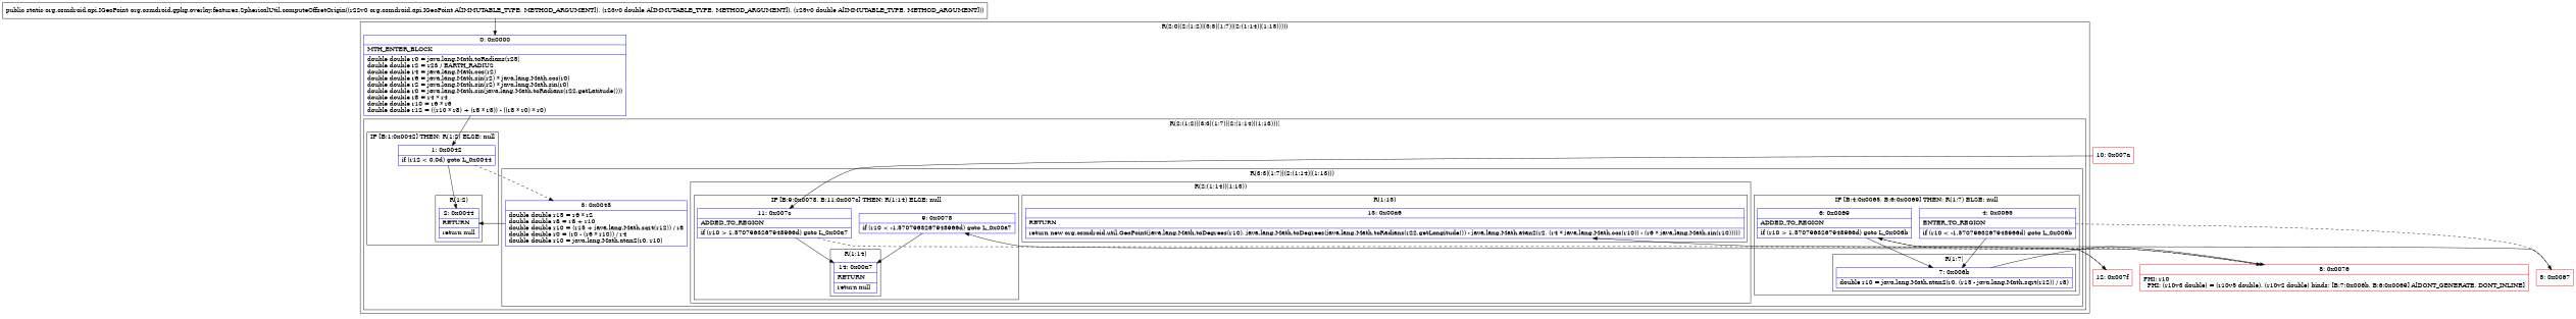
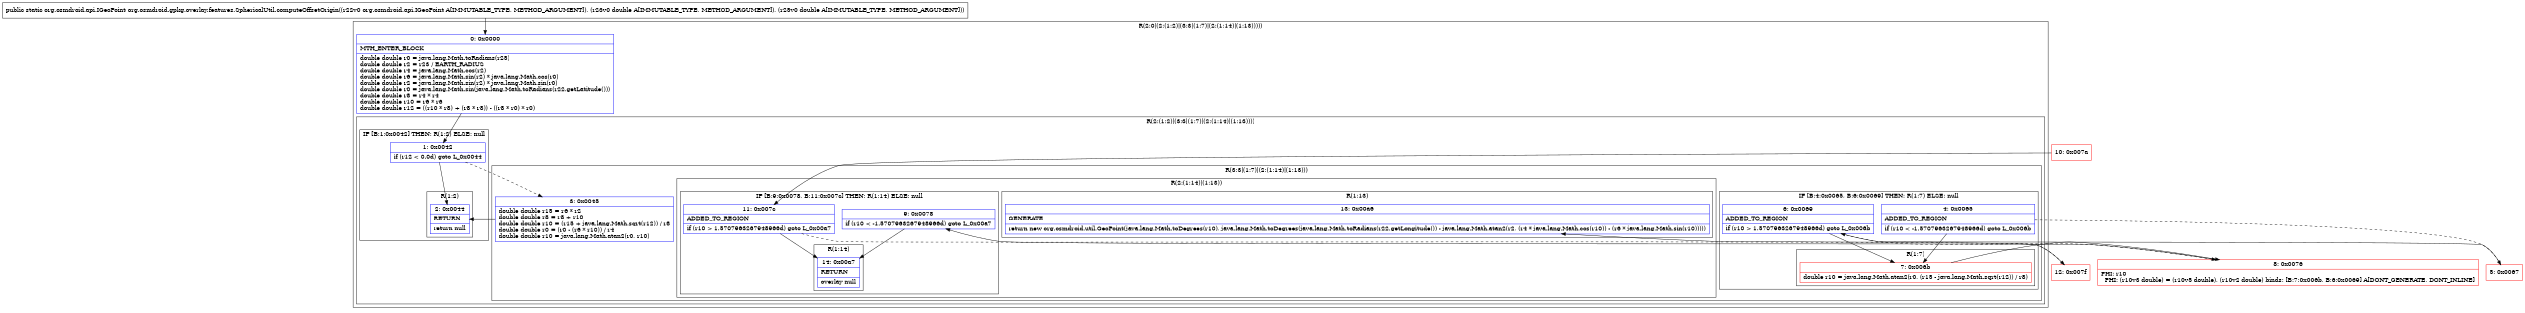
  digraph {
    node [color=blue shape=record]
    n1 [label="{2\:\ 0x0044|RETURN\l|return null\l}"]
    n2 [label="{1\:\ 0x0042|if (r12 \< 0.0d) goto L_0x0044\l}"]
-   n3 [label="{7\:\ 0x006b|double r10 = java.lang.Math.atan2(r0, (r15 \- java.lang.Math.sqrt(r12)) \/ r8)\l}"]
-   n4 [label="{4\:\ 0x0065|ENTER_TO_REGION\l|if (r10 \< \-1.5707963267948966d) goto L_0x006b\l}"]
+   n3 [color=red label="{7\:\ 0x006b|double r10 = java.lang.Math.atan2(r0, (r15 \- java.lang.Math.sqrt(r12)) \/ r8)\l}"]
+   n4 [label="{4\:\ 0x0065|ADDED_TO_REGION\l|if (r10 \< \-1.5707963267948966d) goto L_0x006b\l}"]
    n5 [label="{6\:\ 0x0069|ADDED_TO_REGION\l|if (r10 \> 1.5707963267948966d) goto L_0x006b\l}"]
-   n6 [label="{14\:\ 0x00a7|RETURN\l|return null\l}"]
+   n6 [label="{14\:\ 0x00a7|RETURN\l|overlay null\l}"]
    n7 [label="{9\:\ 0x0078|if (r10 \< \-1.5707963267948966d) goto L_0x00a7\l}"]
    n8 [label="{11\:\ 0x007c|ADDED_TO_REGION\l|if (r10 \> 1.5707963267948966d) goto L_0x00a7\l}"]
-   n9 [label="{13\:\ 0x00a6|RETURN\l|return new org.osmdroid.util.GeoPoint(java.lang.Math.toDegrees(r10), java.lang.Math.toDegrees(java.lang.Math.toRadians(r22.getLongitude()) \- java.lang.Math.atan2(r2, (r4 * java.lang.Math.cos(r10)) \- (r6 * java.lang.Math.sin(r10)))))\l}"]
+   n9 [label="{13\:\ 0x00a6|GENERATE\l|return new org.osmdroid.util.GeoPoint(java.lang.Math.toDegrees(r10), java.lang.Math.toDegrees(java.lang.Math.toRadians(r22.getLongitude()) \- java.lang.Math.atan2(r2, (r4 * java.lang.Math.cos(r10)) \- (r6 * java.lang.Math.sin(r10)))))\l}"]
    n10 [label="{3\:\ 0x0045|double double r15 = r6 * r2\ldouble double r8 = r8 + r10\ldouble double r10 = (r15 + java.lang.Math.sqrt(r12)) \/ r8\ldouble double r0 = (r0 \- (r6 * r10)) \/ r4\ldouble double r10 = java.lang.Math.atan2(r0, r10)\l}"]
    n11 [label="{0\:\ 0x0000|MTH_ENTER_BLOCK\l|double double r0 = java.lang.Math.toRadians(r25)\ldouble double r2 = r23 \/ EARTH_RADIUS\ldouble double r4 = java.lang.Math.cos(r2)\ldouble double r6 = java.lang.Math.sin(r2) * java.lang.Math.cos(r0)\ldouble double r2 = java.lang.Math.sin(r2) * java.lang.Math.sin(r0)\ldouble double r0 = java.lang.Math.sin(java.lang.Math.toRadians(r22.getLatitude()))\ldouble double r8 = r4 * r4\ldouble double r10 = r6 * r6\ldouble double r12 = ((r10 * r8) + (r8 * r8)) \- ((r8 * r0) * r0)\l}"]
    n12 [color=red label="{8\:\ 0x0076|PHI: r10 \l  PHI: (r10v3 double) = (r10v5 double), (r10v2 double) binds: [B:7:0x006b, B:6:0x0069] A[DONT_GENERATE, DONT_INLINE]\l}"]
    n13 [color=red label="{5\:\ 0x0067}"]
    n14 [color=red label="{12\:\ 0x007f}"]
    n15 [color=red label="{10\:\ 0x007a}"]
    n16 [label="{public static org.osmdroid.api.IGeoPoint org.osmdroid.gpkg.overlay.features.SphericalUtil.computeOffsetOrigin((r22v0 org.osmdroid.api.IGeoPoint A[IMMUTABLE_TYPE, METHOD_ARGUMENT]), (r23v0 double A[IMMUTABLE_TYPE, METHOD_ARGUMENT]), (r25v0 double A[IMMUTABLE_TYPE, METHOD_ARGUMENT])) }" color=""]
    subgraph cluster_1 {
      label="R(2:0|(2:(1:2)|(3:3|(1:7)|(2:(1:14)|(1:13)))))"
      n11
      subgraph cluster_2 {
        label="R(2:(1:2)|(3:3|(1:7)|(2:(1:14)|(1:13))))"
        subgraph cluster_3 {
          label="IF [B:1:0x0042] THEN: R(1:2) ELSE: null"
          n2
          subgraph cluster_4 {
            label="R(1:2)"
            n1
          }
        }
        subgraph cluster_5 {
          label="R(3:3|(1:7)|(2:(1:14)|(1:13)))"
          n10
          subgraph cluster_6 {
            label="IF [B:4:0x0065, B:6:0x0069] THEN: R(1:7) ELSE: null"
            n4
            n5
            subgraph cluster_7 {
              label="R(1:7)"
              n3
            }
          }
          subgraph cluster_8 {
            label="R(2:(1:14)|(1:13))"
            subgraph cluster_9 {
              label="IF [B:9:0x0078, B:11:0x007c] THEN: R(1:14) ELSE: null"
              n7
              n8
              subgraph cluster_10 {
                label="R(1:14)"
                n6
              }
            }
            subgraph cluster_11 {
              label="R(1:13)"
              n9
            }
          }
        }
      }
    }
    n2 -> n1
    n2 -> n10 [style=dashed]
    n3 -> n12
    n4 -> n3
    n4 -> n13 [style=dashed]
    n5 -> n3
    n5 -> n12 [style=dashed]
    n7 -> n6
    n8 -> n6
    n8 -> n14 [style=dashed]
    n10 -> n1
    n11 -> n2
    n12 -> n7
    n13 -> n5
    n14 -> n9
    n15 -> n8
    n16 -> n11
  }
